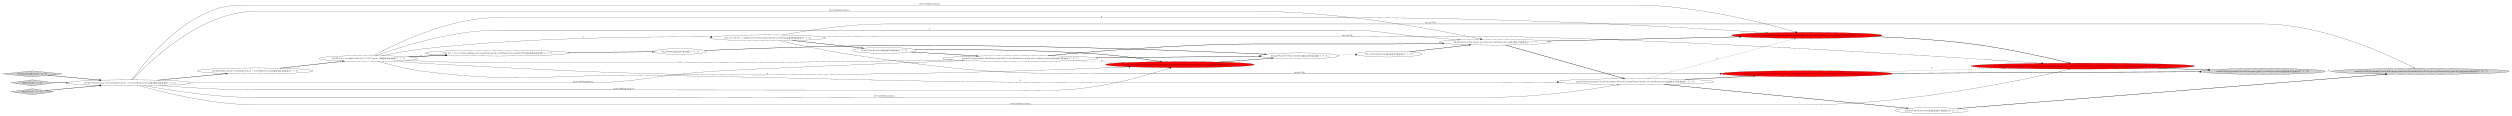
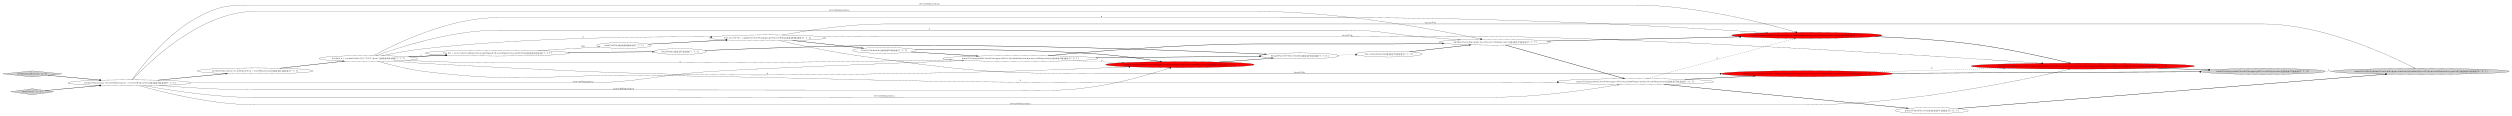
  digraph {
    fontname=Montserrat
    rankdir=LR
    node [fillcolor=white fontname=Montserrat shape=ellipse style=filled]
    edge [arrowhead=onormal fontname=Montserrat style=bold]
    n1 [fillcolor=red label="assertNull(updateCheckManager.readLastUpdated(touchFile,remoteRepository.getId()))@@@16@@@['1', '0', '0']"]
    n2 [fillcolor=lightgray label="assertFalse(updateCheckManager.getTouchfile(a).exists())@@@17@@@['1', '1', '0']"]
    n3 [fillcolor=red label="assertNull(updateCheckManager.readLastUpdated(touchFile,updateCheckManager.getRepositoryKey(remoteRepository)))@@@16@@@['0', '1', '0']"]
    n4 [fillcolor=lightgray label="assertNotNull(updateCheckManager.readLastUpdated(touchFile,remoteRepository.getId()))@@@15@@@['0', '0', '1']"]
    n5 [fillcolor=red label="assertFalse(updateCheckManager.isUpdateRequired(a,remoteRepository))@@@15@@@['0', '1', '0']"]
    n6 [label="assertFalse(file.exists())@@@14@@@['0', '0', '1']"]
    n7 [label="updateCheckManager.touch(a,remoteRepository)@@@12@@@['1', '1', '1']"]
    n8 [label="assertFalse(updateCheckManager.isPomUpdateRequired(a,remoteRepository))@@@13@@@['1', '0', '1']"]
    n9 [label="touchFile.delete()@@@10@@@['1', '1', '1']"]
    n10 [fillcolor=red label="assertTrue(updateCheckManager.isUpdateRequired(a,remoteRepository))@@@11@@@['0', '1', '0']"]
    n11 [label="assertTrue(updateCheckManager.isPomUpdateRequired(a,remoteRepository))@@@11@@@['1', '0', '1']"]
    n12 [label="file.getParentFile().mkdirs()@@@12@@@['1', '1', '0']"]
+   n13 [label="a.setFile(file)@@@8@@@['1', '1', '1']"]
    n14 [label="File touchFile = updateCheckManager.getTouchfile(a)@@@9@@@['1', '1', '1']"]
    n15 [fillcolor=lightgray label="testMissingPom['0', '0', '1']" shape=diamond]
    n16 [label="ArtifactRepository remoteRepository = remoteRepository()@@@3@@@['1', '1', '1']"]
    n17 [label="ArtifactRepository localRepository = localRepository()@@@4@@@['1', '1', '1']"]
    n18 [label="Artifact a = createArtifact(\"a\",\"0.0.1\",\"pom\")@@@5@@@['1', '1', '1']"]
    n19 [label="File file = new File(localRepository.getBasedir(),localRepository.pathOf(a))@@@6@@@['1', '1', '1']"]
    n20 [label="file.createNewFile()@@@13@@@['1', '1', '0']"]
    n21 [label="file.delete()@@@7@@@['1', '1', '1']"]
-   n22 [fillcolor=lightgray label="testPom['0', '1', '0']" shape=diamond]
    n23 [fillcolor=lightgray label="testPom['1', '0', '0']" shape=diamond]
    n1 -> n2 [arrowhead=dot]
    n1 -> n3 [label=0 style=dashed]
    n2 -> n4 [label=0 style=dashed]
    n3 -> n2 [arrowhead=dot]
    n5 -> n3
    n6 -> n4 [arrowhead=dot]
    n7 -> n5 [arrowhead=dot]
    n7 -> n8
    n8 -> n1
    n8 -> n5 [label=0 style=dashed]
    n8 -> n6
    n9 -> n10
    n9 -> n11
    n10 -> n12
    n11 -> n7
    n11 -> n10 [label=0 style=dashed]
    n11 -> n12 [arrowhead=dot]
    n12 -> n20 [arrowhead=dot style=dashed]
+   n13 -> n14 [arrowhead=dot]
    n14 -> n1 [arrowhead=dot label=touchFile style=solid]
    n14 -> n3 [arrowhead=dot label=touchFile style=solid]
    n14 -> n4 [label=touchFile style=solid]
    n14 -> n9
    n15 -> n16 [arrowhead=dot]
    n16 -> n3 [label=remoteRepository style=solid]
    n16 -> n5 [arrowhead=dot label=remoteRepository style=solid]
    n16 -> n7 [arrowhead=dot label=remoteRepository style=solid]
    n16 -> n8 [label=remoteRepository style=solid]
    n16 -> n10 [arrowhead=dot label=remoteRepository style=solid]
    n16 -> n11 [label=remoteRepository style=solid]
    n16 -> n17
    n17 -> n18
    n18 -> n5 [label=a style=solid]
    n18 -> n7 [label=a style=solid]
    n18 -> n8 [arrowhead=dot label=a style=solid]
    n18 -> n10 [arrowhead=dot label=a style=solid]
    n18 -> n11 [label=a style=solid]
    n18 -> n14 [arrowhead=dot label=a style=solid]
    n18 -> n19 [arrowhead=dot label=a style=solid]
    n18 -> n19
+   n19 -> n13 [label=file style=solid]
    n19 -> n21
    n20 -> n7
    n21 -> n12
-   n22 -> n16
    n23 -> n16 [arrowhead=dot]
  }
